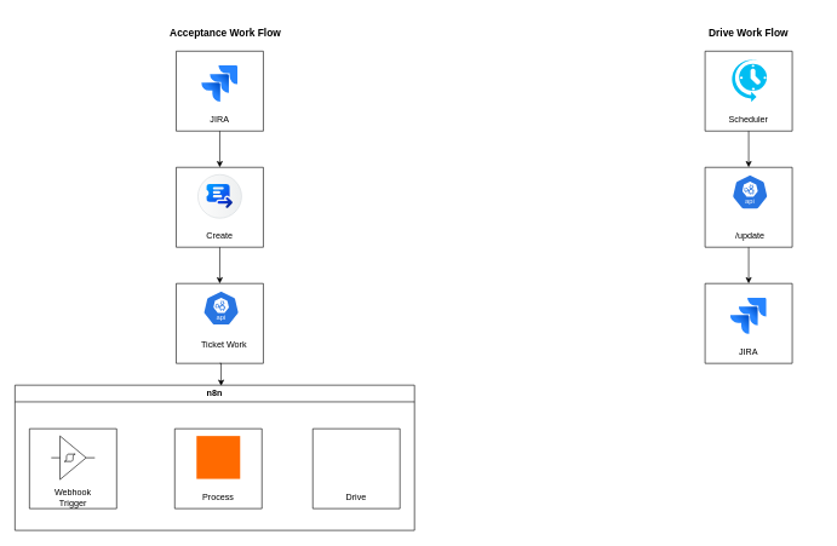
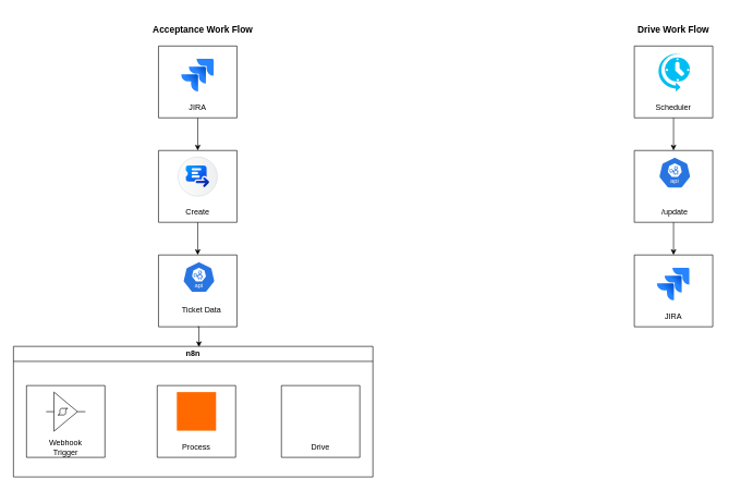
  <mxCell id="0" />
  <mxCell id="1" parent="0" />
  <mxCell id="2" value="" style="swimlane;startSize=0;" parent="1" vertex="1"><mxGeometry x="241.95" y="70" width="120" height="110" as="geometry" /></mxCell>
  <mxCell id="3" value="JIRA" style="text;html=1;align=center;verticalAlign=middle;whiteSpace=wrap;rounded=0;" parent="2" vertex="1"><mxGeometry x="30" y="80" width="60" height="30" as="geometry" /></mxCell>
  <mxCell id="4" value="" style="image;html=1;image=img/lib/atlassian/Jira_Logo.svg;" parent="2" vertex="1"><mxGeometry x="35.0" y="20" width="50" height="50" as="geometry" /></mxCell>
  <mxCell id="5" value="" style="shape=mxgraph.sap.icon;labelPosition=center;verticalLabelPosition=bottom;align=center;verticalAlign=top;strokeWidth=1;strokeColor=#D5DADD;fillColor=#EDEFF0;gradientColor=#FCFCFC;gradientDirection=west;aspect=fixed;SAPIcon=Service_Ticket_Intelligence2" parent="1" vertex="1"><mxGeometry x="271.95" y="240" width="60" height="60" as="geometry" /></mxCell>
  <mxCell id="6" value="" style="swimlane;startSize=0;" parent="1" vertex="1"><mxGeometry x="241.95" y="230" width="120" height="110" as="geometry" /></mxCell>
  <mxCell id="7" value="Create" style="text;html=1;align=center;verticalAlign=middle;whiteSpace=wrap;rounded=0;" parent="6" vertex="1"><mxGeometry x="30" y="80" width="60" height="30" as="geometry" /></mxCell>
  <mxCell id="8" value="" style="swimlane;startSize=0;" parent="1" vertex="1"><mxGeometry x="241.95" y="390" width="120" height="110" as="geometry" /></mxCell>
- <mxCell id="9" value="Ticket Work" style="text;html=1;align=center;verticalAlign=middle;whiteSpace=wrap;rounded=0;" parent="8" vertex="1"><mxGeometry x="31.95" y="70" width="68.05" height="30" as="geometry" /></mxCell>
+ <mxCell id="9" value="Ticket Data" style="text;html=1;align=center;verticalAlign=middle;whiteSpace=wrap;rounded=0;" parent="8" vertex="1"><mxGeometry x="31.95" y="70" width="68.05" height="30" as="geometry" /></mxCell>
  <mxCell id="10" value="" style="aspect=fixed;sketch=0;html=1;dashed=0;whitespace=wrap;verticalLabelPosition=bottom;verticalAlign=top;fillColor=#2875E2;strokeColor=#ffffff;points=[[0.005,0.63,0],[0.1,0.2,0],[0.9,0.2,0],[0.5,0,0],[0.995,0.63,0],[0.72,0.99,0],[0.5,1,0],[0.28,0.99,0]];shape=mxgraph.kubernetes.icon2;kubernetesLabel=1;prIcon=api" parent="8" vertex="1"><mxGeometry x="36.95" y="10" width="50" height="48" as="geometry" /></mxCell>
  <mxCell id="11" style="edgeStyle=orthogonalEdgeStyle;rounded=0;orthogonalLoop=1;jettySize=auto;html=1;exitX=0.5;exitY=1;exitDx=0;exitDy=0;entryX=0.5;entryY=0;entryDx=0;entryDy=0;" parent="1" source="3" target="6" edge="1"><mxGeometry relative="1" as="geometry" /></mxCell>
  <mxCell id="12" style="edgeStyle=orthogonalEdgeStyle;rounded=0;orthogonalLoop=1;jettySize=auto;html=1;exitX=0.5;exitY=1;exitDx=0;exitDy=0;entryX=0.5;entryY=0;entryDx=0;entryDy=0;" parent="1" source="7" target="8" edge="1"><mxGeometry relative="1" as="geometry" /></mxCell>
  <mxCell id="13" value="n8n" style="swimlane;whiteSpace=wrap;html=1;startSize=23;" parent="1" vertex="1"><mxGeometry x="20" y="530" width="550" height="200" as="geometry" /></mxCell>
  <mxCell id="14" value="" style="verticalLabelPosition=bottom;shadow=0;dashed=0;align=center;html=1;verticalAlign=top;shape=mxgraph.electrical.logic_gates.schmitt_trigger;" parent="13" vertex="1"><mxGeometry x="50" y="70" width="60" height="60" as="geometry" /></mxCell>
  <mxCell id="15" value="" style="points=[];aspect=fixed;html=1;align=center;shadow=0;dashed=0;fillColor=#FF6A00;strokeColor=none;shape=mxgraph.alibaba_cloud.multimediaai;" parent="13" vertex="1"><mxGeometry x="250" y="70.0" width="60" height="59.1" as="geometry" /></mxCell>
  <mxCell id="16" value="" style="swimlane;startSize=0;" parent="13" vertex="1"><mxGeometry x="20" y="60" width="120" height="110" as="geometry" /></mxCell>
  <mxCell id="17" value="Webhook Trigger" style="text;html=1;align=center;verticalAlign=middle;whiteSpace=wrap;rounded=0;" parent="16" vertex="1"><mxGeometry x="30" y="80" width="60" height="30" as="geometry" /></mxCell>
  <mxCell id="18" value="" style="swimlane;startSize=0;" parent="13" vertex="1"><mxGeometry x="220" y="60" width="120" height="110" as="geometry" /></mxCell>
  <mxCell id="19" value="Process" style="text;html=1;align=center;verticalAlign=middle;whiteSpace=wrap;rounded=0;" parent="18" vertex="1"><mxGeometry x="30" y="80" width="60" height="30" as="geometry" /></mxCell>
  <mxCell id="20" value="" style="swimlane;startSize=0;" parent="13" vertex="1"><mxGeometry x="410" y="60" width="120" height="110" as="geometry" /></mxCell>
  <mxCell id="21" value="Drive" style="text;html=1;align=center;verticalAlign=middle;whiteSpace=wrap;rounded=0;" parent="20" vertex="1"><mxGeometry x="30" y="80" width="60" height="30" as="geometry" /></mxCell>
  <mxCell id="22" value="" style="shape=image;html=1;verticalAlign=top;verticalLabelPosition=bottom;labelBackgroundColor=#ffffff;imageAspect=0;aspect=fixed;image=https://icons.diagrams.net/icon-cache1/Social_Network-2542/32-1462.svg" parent="20" vertex="1"><mxGeometry x="32.5" y="12.05" width="55" height="55" as="geometry" /></mxCell>
  <mxCell id="23" style="edgeStyle=orthogonalEdgeStyle;rounded=0;orthogonalLoop=1;jettySize=auto;html=1;exitX=0.5;exitY=1;exitDx=0;exitDy=0;entryX=0.516;entryY=0.005;entryDx=0;entryDy=0;entryPerimeter=0;" parent="1" target="13" edge="1"><mxGeometry relative="1" as="geometry"><mxPoint x="301.95" y="500" as="sourcePoint" /></mxGeometry></mxCell>
  <mxCell id="24" value="" style="swimlane;startSize=0;" vertex="1" parent="1"><mxGeometry x="970" y="70" width="120" height="110" as="geometry" /></mxCell>
  <mxCell id="25" value="Scheduler" style="text;html=1;align=center;verticalAlign=middle;whiteSpace=wrap;rounded=0;" vertex="1" parent="24"><mxGeometry x="30" y="80" width="60" height="30" as="geometry" /></mxCell>
  <mxCell id="26" value="" style="verticalLabelPosition=bottom;html=1;verticalAlign=top;align=center;strokeColor=none;fillColor=#00BEF2;shape=mxgraph.azure.scheduler;pointerEvents=1;" vertex="1" parent="24"><mxGeometry x="35" y="10" width="50" height="60" as="geometry" /></mxCell>
  <mxCell id="27" value="" style="edgeStyle=orthogonalEdgeStyle;rounded=0;orthogonalLoop=1;jettySize=auto;html=1;entryX=0.5;entryY=0;entryDx=0;entryDy=0;" edge="1" parent="1" source="28" target="31"><mxGeometry relative="1" as="geometry" /></mxCell>
  <mxCell id="28" value="" style="swimlane;startSize=0;" vertex="1" parent="1"><mxGeometry x="970" y="230" width="120" height="110" as="geometry" /></mxCell>
  <mxCell id="29" value="/update" style="text;html=1;align=center;verticalAlign=middle;whiteSpace=wrap;rounded=0;" vertex="1" parent="28"><mxGeometry x="31.95" y="80" width="60" height="30" as="geometry" /></mxCell>
  <mxCell id="30" value="" style="aspect=fixed;sketch=0;html=1;dashed=0;whitespace=wrap;verticalLabelPosition=bottom;verticalAlign=top;fillColor=#2875E2;strokeColor=#ffffff;points=[[0.005,0.63,0],[0.1,0.2,0],[0.9,0.2,0],[0.5,0,0],[0.995,0.63,0],[0.72,0.99,0],[0.5,1,0],[0.28,0.99,0]];shape=mxgraph.kubernetes.icon2;kubernetesLabel=1;prIcon=api" vertex="1" parent="28"><mxGeometry x="36.95" y="10" width="50" height="48" as="geometry" /></mxCell>
  <mxCell id="31" value="" style="swimlane;startSize=0;" vertex="1" parent="1"><mxGeometry x="970" y="390" width="120" height="110" as="geometry" /></mxCell>
  <mxCell id="32" value="JIRA" style="text;html=1;align=center;verticalAlign=middle;whiteSpace=wrap;rounded=0;" vertex="1" parent="31"><mxGeometry x="30" y="80" width="60" height="30" as="geometry" /></mxCell>
  <mxCell id="33" value="" style="image;html=1;image=img/lib/atlassian/Jira_Logo.svg;" vertex="1" parent="31"><mxGeometry x="35.0" y="20" width="50" height="50" as="geometry" /></mxCell>
  <mxCell id="34" style="edgeStyle=orthogonalEdgeStyle;rounded=0;orthogonalLoop=1;jettySize=auto;html=1;exitX=0.5;exitY=1;exitDx=0;exitDy=0;entryX=0.5;entryY=0;entryDx=0;entryDy=0;" edge="1" parent="1" source="25" target="28"><mxGeometry relative="1" as="geometry" /></mxCell>
  <mxCell id="35" value="&lt;b&gt;&lt;font style=&quot;font-size: 14px;&quot;&gt;Acceptance Work Flow&lt;/font&gt;&lt;/b&gt;" style="text;html=1;align=center;verticalAlign=middle;whiteSpace=wrap;rounded=0;" vertex="1" parent="1"><mxGeometry x="210" y="20" width="200" height="50" as="geometry" /></mxCell>
  <mxCell id="36" value="&lt;b&gt;&lt;font style=&quot;font-size: 14px;&quot;&gt;Drive Work Flow&lt;/font&gt;&lt;/b&gt;" style="text;html=1;align=center;verticalAlign=middle;whiteSpace=wrap;rounded=0;" vertex="1" parent="1"><mxGeometry x="930" y="20" width="200" height="50" as="geometry" /></mxCell>
